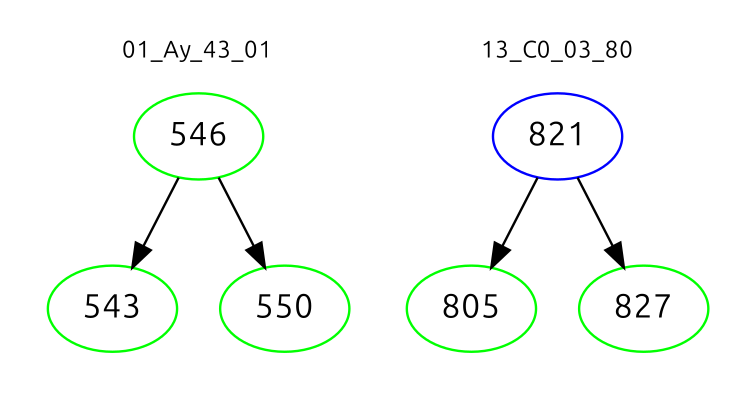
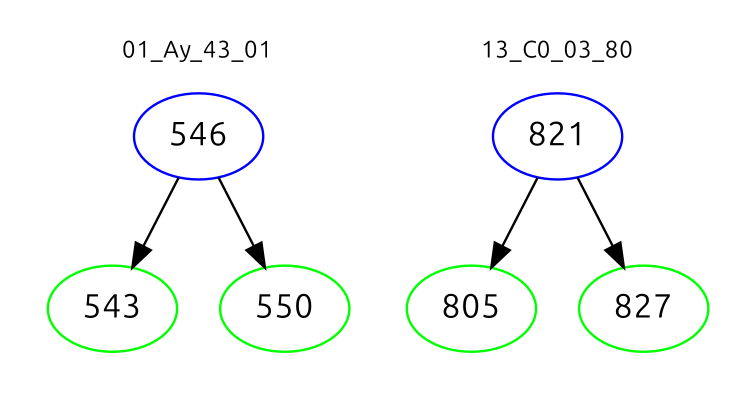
  digraph {
    fontname=Ubuntu
    node [color=green fontname=Ubuntu]
    edge [color=black fontname=Ubuntu]
-   n1 [label=546]
+   n1 [color=blue label=546]
    n2 [label=543]
    n3 [label=550]
    n4 [color=blue label=821]
    n5 [label=805]
    n6 [label=827]
    subgraph cluster_1 {
      color=white
      fontsize=10
      label="01_Ay_43_01"
      n1
      n2
      n3
    }
    subgraph cluster_2 {
      color=white
      fontsize=10
      label="13_C0_03_80"
      n4
      n5
      n6
    }
    n1 -> n2
    n1 -> n3
    n4 -> n5
    n4 -> n6
  }
